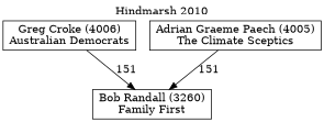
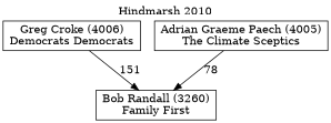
  digraph {
    label="Hindmarsh 2010"
    labelloc=t
    mclimit=10
    node [shape=box]
    n1 [label="Bob Randall (3260)\nFamily First"]
-   n2 [label="Greg Croke (4006)\nAustralian Democrats"]
+   n2 [label="Greg Croke (4006)\nDemocrats Democrats"]
    n3 [label="Adrian Graeme Paech (4005)\nThe Climate Sceptics"]
    n2 -> n1 [label=151]
-   n3 -> n1 [label=151]
+   n3 -> n1 [label=78]
  }
